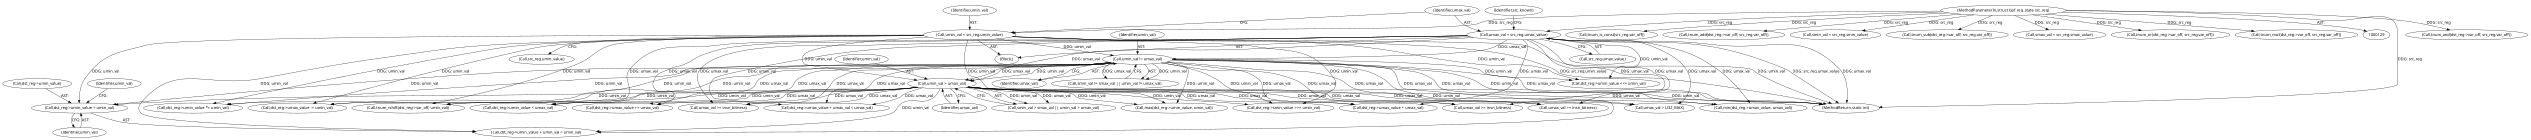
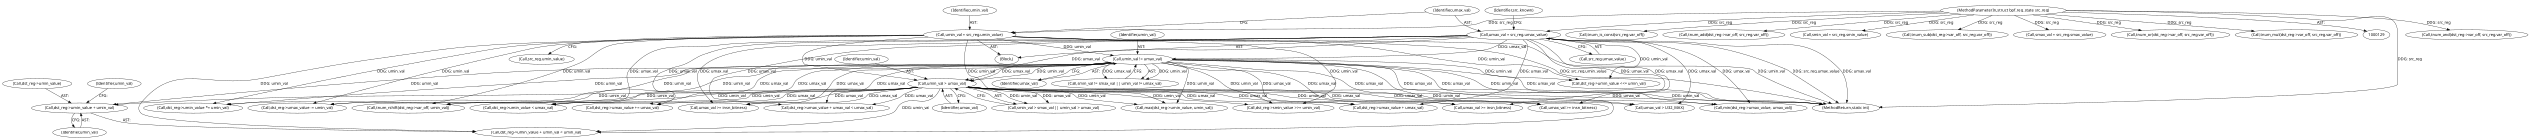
  digraph {
    fontname="Noto Sans"
    node [fontname="Noto Sans"]
    edge [fontname="Noto Sans"]
    n1 [label="(Call,dst_reg->umin_value + umin_val)"]
    n2 [label="(Identifier,umin_val)"]
    n3 [label="(Call,dst_reg->umin_value + umin_val < umin_val)"]
    n4 [label="(Call,umin_val != umax_val)"]
    n5 [label="(Call,umin_val > umax_val)"]
    n6 [label="(Identifier,umax_val)"]
    n7 [label="(Call,dst_reg->umax_value + umax_val < umax_val)"]
    n8 [label="(Call,dst_reg->umin_value < umax_val)"]
    n9 [label="(Call,dst_reg->umax_value += umax_val)"]
    n10 [label="(MethodReturn,static int)"]
    n11 [label="(Call,umax_val >= insn_bitness)"]
    n12 [label="(Call,max(dst_reg->umin_value, umin_val))"]
    n13 [label="(Call,dst_reg->umin_value <<= umin_val)"]
    n14 [label="(Call,dst_reg->smin_value >>= umin_val)"]
    n15 [label="(Call,smin_val != smax_val || umin_val != umax_val)"]
    n16 [label="(Call,dst_reg->umax_value + umax_val)"]
    n17 [label="(Call,umax_val >= insn_bitness)"]
    n18 [label="(Call,umax_val >= insn_bitness)"]
    n19 [label="(Call,umax_val > U32_MAX)"]
    n20 [label="(Call,tnum_rshift(dst_reg->var_off, umin_val))"]
    n21 [label="(Call,dst_reg->umin_value *= umin_val)"]
    n22 [label="(Call,min(dst_reg->umax_value, umax_val))"]
    n23 [label="(Call,dst_reg->umax_value -= umin_val)"]
    n24 [label="(Call,smin_val > smax_val || umin_val > umax_val)"]
    n25 [label="(Identifier,umax_val)"]
    n26 [label="(Call,umin_val = src_reg.umin_value)"]
    n27 [label="(Block,)"]
    n28 [label="(Call,src_reg.umin_value)"]
    n29 [label="(MethodParameterIn,struct bpf_reg_state src_reg)"]
    n30 [label="(Call,umax_val = src_reg.umax_value)"]
    n31 [label="(Call,tnum_and(dst_reg->var_off, src_reg.var_off))"]
    n32 [label="(Call,tnum_is_const(src_reg.var_off))"]
    n33 [label="(Call,tnum_add(dst_reg->var_off, src_reg.var_off))"]
    n34 [label="(Call,smin_val = src_reg.smin_value)"]
    n35 [label="(Call,tnum_sub(dst_reg->var_off, src_reg.var_off))"]
    n36 [label="(Call,smax_val = src_reg.smax_value)"]
    n37 [label="(Call,tnum_or(dst_reg->var_off, src_reg.var_off))"]
    n38 [label="(Call,tnum_mul(dst_reg->var_off, src_reg.var_off))"]
    1000129
    n40 [label="(Call,src_reg.umax_value)"]
    n41 [label="(Identifier,umin_val)"]
    n42 [label="(Identifier,umax_val)"]
    n43 [label="(Identifier,umin_val)"]
    n44 [label="(Identifier,umin_val)"]
    n45 [label="(Call,dst_reg->umin_value)"]
    n46 [label="(Identifier,umin_val)"]
    n47 [label="(Identifier,src_known)"]
    n1 -> n2 [label="CFG: "]
    n1 -> n3 [label="AST: "]
    n2 -> n1 [label="AST: "]
    n4 -> n1 [label="DDG: umin_val"]
    n4 -> n3 [label="DDG: umin_val"]
    n4 -> n5 [label="DDG: umin_val"]
    n4 -> n5 [label="DDG: umax_val"]
    n4 -> n6 [label="CFG: "]
    n4 -> n7 [label="DDG: umax_val"]
    n4 -> n8 [label="DDG: umax_val"]
    n4 -> n9 [label="DDG: umax_val"]
    n4 -> n10 [label="DDG: umin_val"]
    n4 -> n10 [label="DDG: umax_val"]
    n4 -> n11 [label="DDG: umax_val"]
    n4 -> n12 [label="DDG: umin_val"]
    n4 -> n13 [label="DDG: umin_val"]
    n4 -> n14 [label="DDG: umin_val"]
    n4 -> n15 [label="AST: "]
    n4 -> n15 [label="DDG: umin_val"]
    n4 -> n15 [label="DDG: umax_val"]
    n4 -> n16 [label="DDG: umax_val"]
    n4 -> n17 [label="DDG: umax_val"]
    n4 -> n18 [label="DDG: umax_val"]
    n4 -> n19 [label="DDG: umax_val"]
    n4 -> n20 [label="DDG: umin_val"]
    n4 -> n21 [label="DDG: umin_val"]
    n4 -> n22 [label="DDG: umax_val"]
    n4 -> n23 [label="DDG: umin_val"]
    n5 -> n1 [label="DDG: umin_val"]
    n5 -> n3 [label="DDG: umin_val"]
    n5 -> n7 [label="DDG: umax_val"]
    n5 -> n8 [label="DDG: umax_val"]
    n5 -> n9 [label="DDG: umax_val"]
    n5 -> n10 [label="DDG: umax_val"]
    n5 -> n10 [label="DDG: umin_val"]
    n5 -> n11 [label="DDG: umax_val"]
    n5 -> n12 [label="DDG: umin_val"]
    n5 -> n14 [label="DDG: umin_val"]
    n5 -> n16 [label="DDG: umax_val"]
    n5 -> n17 [label="DDG: umax_val"]
    n5 -> n18 [label="DDG: umax_val"]
    n5 -> n19 [label="DDG: umax_val"]
    n5 -> n20 [label="DDG: umin_val"]
    n5 -> n21 [label="DDG: umin_val"]
    n5 -> n22 [label="DDG: umax_val"]
    n5 -> n23 [label="DDG: umin_val"]
    n5 -> n24 [label="AST: "]
    n5 -> n24 [label="DDG: umin_val"]
    n5 -> n24 [label="DDG: umax_val"]
    n5 -> n25 [label="CFG: "]
    n6 -> n4 [label="AST: "]
    n15 -> n4 [label="CFG: "]
    n24 -> n5 [label="CFG: "]
    n25 -> n5 [label="AST: "]
-   n26 -> n1 [label="DDG: umin_val"]
    n26 -> n3 [label="DDG: umin_val"]
    n26 -> n4 [label="DDG: umin_val"]
    n26 -> n5 [label="DDG: umin_val"]
    n26 -> n10 [label="DDG: umin_val"]
    n26 -> n10 [label="DDG: src_reg.umin_value"]
    n26 -> n12 [label="DDG: umin_val"]
    n26 -> n13 [label="DDG: umin_val"]
    n26 -> n14 [label="DDG: umin_val"]
    n26 -> n20 [label="DDG: umin_val"]
    n26 -> n21 [label="DDG: umin_val"]
    n26 -> n23 [label="DDG: umin_val"]
    n26 -> n27 [label="AST: "]
    n26 -> n28 [label="CFG: "]
    n29 -> n10 [label="DDG: src_reg"]
    n29 -> n26 [label="DDG: src_reg"]
    n29 -> n30 [label="DDG: src_reg"]
    n29 -> n31 [label="DDG: src_reg"]
    n29 -> n32 [label="DDG: src_reg"]
    n29 -> n33 [label="DDG: src_reg"]
    n29 -> n34 [label="DDG: src_reg"]
    n29 -> n35 [label="DDG: src_reg"]
    n29 -> n36 [label="DDG: src_reg"]
    n29 -> n37 [label="DDG: src_reg"]
    n29 -> n38 [label="DDG: src_reg"]
    n29 -> 1000129 [label="AST: "]
    n30 -> n4 [label="DDG: umax_val"]
    n30 -> n5 [label="DDG: umax_val"]
    n30 -> n7 [label="DDG: umax_val"]
    n30 -> n8 [label="DDG: umax_val"]
    n30 -> n9 [label="DDG: umax_val"]
    n30 -> n10 [label="DDG: src_reg.umax_value"]
    n30 -> n10 [label="DDG: umax_val"]
    n30 -> n11 [label="DDG: umax_val"]
    n30 -> n13 [label="DDG: umin_val"]
    n30 -> n16 [label="DDG: umax_val"]
    n30 -> n17 [label="DDG: umax_val"]
    n30 -> n18 [label="DDG: umax_val"]
    n30 -> n19 [label="DDG: umax_val"]
    n30 -> n22 [label="DDG: umax_val"]
    n30 -> n27 [label="AST: "]
    n30 -> n40 [label="CFG: "]
    n40 -> n30 [label="AST: "]
    n41 -> n26 [label="AST: "]
    n42 -> n26 [label="CFG: "]
    n42 -> n30 [label="AST: "]
    n43 -> n5 [label="AST: "]
    n44 -> n4 [label="AST: "]
    n45 -> n1 [label="AST: "]
    n46 -> n1 [label="CFG: "]
    n47 -> n30 [label="CFG: "]
  }
